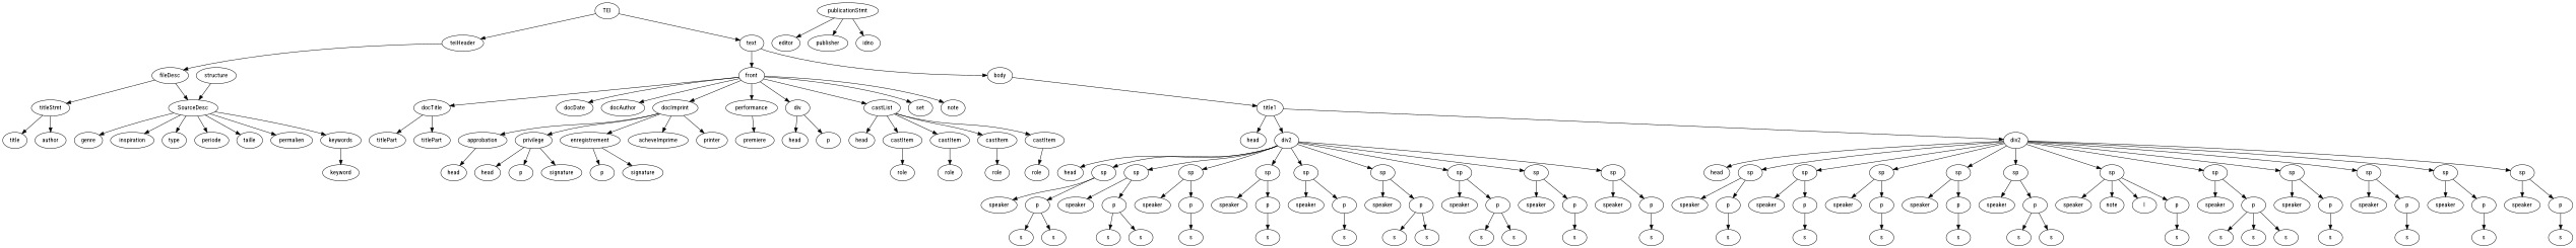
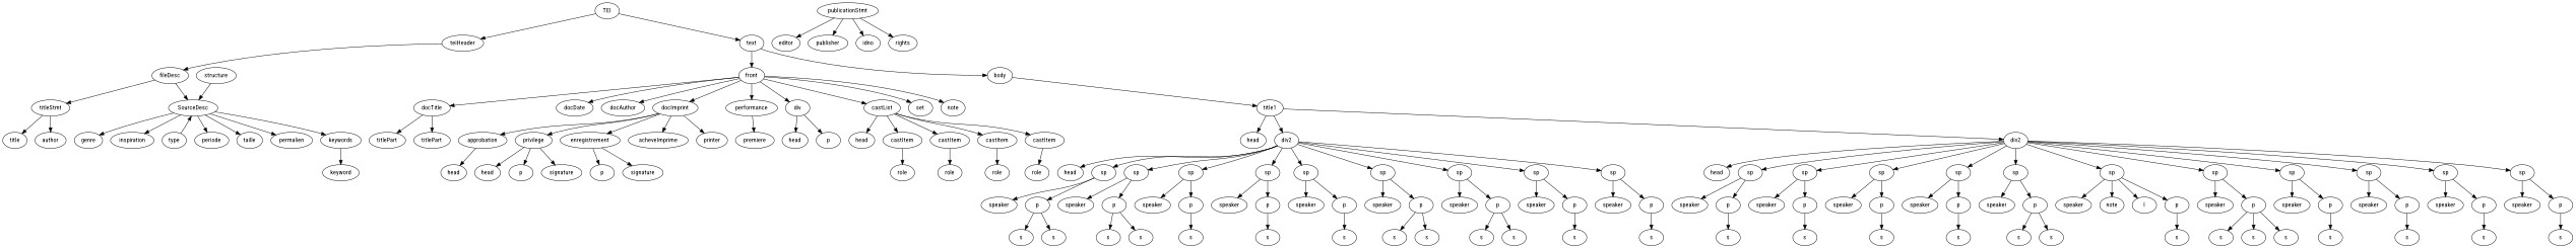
  digraph {
    fontname="Roboto Condensed"
    node [fontname="Roboto Condensed"]
    edge [fontname="Roboto Condensed"]
    n1 [label=TEI]
    n2 [label=teiHeader]
    n3 [label=text]
    n4 [label=fileDesc]
    n5 [label=front]
    n6 [label=body]
    n7 [label=titleStmt]
    n8 [label=SourceDesc]
    n9 [label=title]
    n10 [label=author]
    n11 [label=publicationStmt]
    n12 [label=editor]
    n13 [label=publisher]
    n14 [label=idno]
+   n15 [label=rights]
    n16 [label=genre]
    n17 [label=inspiration]
    n18 [label=type]
    n19 [label=periode]
    n20 [label=taille]
    n21 [label=permalien]
    n22 [label=keywords]
    n23 [label=structure]
    n24 [label=keyword]
    n25 [label=docTitle]
    n26 [label=docDate]
    n27 [label=docAuthor]
    n28 [label=docImprint]
    n29 [label=performance]
    n30 [label=div]
    n31 [label=castList]
    n32 [label=set]
    n33 [label=note]
    n34 [label=title1]
    n35 [label=titlePart]
    n36 [label=titlePart]
    n37 [label=approbation]
    n38 [label=privilege]
    n39 [label=enregistrement]
    n40 [label=acheveImprime]
    n41 [label=printer]
    n42 [label=premiere]
    n43 [label=head]
    n44 [label=p]
    n45 [label=head]
    n46 [label=castItem]
    n47 [label=castItem]
    n48 [label=castItem]
    n49 [label=castItem]
    n50 [label=head]
    n51 [label=head]
    n52 [label=p]
    n53 [label=signature]
    n54 [label=p]
    n55 [label=signature]
    n56 [label=role]
    n57 [label=role]
    n58 [label=role]
    n59 [label=role]
    n60 [label=head]
    n61 [label=div2]
    n62 [label=div2]
    n63 [label=head]
    n64 [label=sp]
    n65 [label=sp]
    n66 [label=sp]
    n67 [label=sp]
    n68 [label=sp]
    n69 [label=sp]
    n70 [label=sp]
    n71 [label=sp]
    n72 [label=sp]
    n73 [label=head]
    n74 [label=sp]
    n75 [label=sp]
    n76 [label=sp]
    n77 [label=sp]
    n78 [label=sp]
    n79 [label=sp]
    n80 [label=sp]
    n81 [label=sp]
    n82 [label=sp]
    n83 [label=sp]
    n84 [label=sp]
    n85 [label=speaker]
    n86 [label=p]
    n87 [label=speaker]
    n88 [label=p]
    n89 [label=speaker]
    n90 [label=p]
    n91 [label=speaker]
    n92 [label=p]
    n93 [label=speaker]
    n94 [label=p]
    n95 [label=speaker]
    n96 [label=p]
    n97 [label=speaker]
    n98 [label=p]
    n99 [label=speaker]
    n100 [label=p]
    n101 [label=speaker]
    n102 [label=p]
    n103 [label=s]
    n104 [label=s]
    n105 [label=s]
    n106 [label=s]
    n107 [label=s]
    n108 [label=s]
    n109 [label=s]
    n110 [label=s]
    n111 [label=s]
    n112 [label=s]
    n113 [label=s]
    n114 [label=s]
    n115 [label=s]
    n116 [label=speaker]
    n117 [label=p]
    n118 [label=speaker]
    n119 [label=p]
    n120 [label=speaker]
    n121 [label=p]
    n122 [label=speaker]
    n123 [label=p]
    n124 [label=speaker]
    n125 [label=p]
    n126 [label=speaker]
    n127 [label=note]
    n128 [label=l]
    n129 [label=p]
    n130 [label=speaker]
    n131 [label=p]
    n132 [label=speaker]
    n133 [label=p]
    n134 [label=speaker]
    n135 [label=p]
    n136 [label=speaker]
    n137 [label=p]
    n138 [label=speaker]
    n139 [label=p]
    n140 [label=s]
    n141 [label=s]
    n142 [label=s]
    n143 [label=s]
    n144 [label=s]
    n145 [label=s]
    n146 [label=s]
    n147 [label=s]
    n148 [label=s]
    n149 [label=s]
    n150 [label=s]
    n151 [label=s]
    n152 [label=s]
    n153 [label=s]
    n1 -> n2
    n1 -> n3
    n2 -> n4
    n3 -> n5
    n3 -> n6
    n4 -> n7
    n4 -> n8
    n5 -> n25
    n5 -> n26
    n5 -> n27
    n5 -> n28
    n5 -> n29
    n5 -> n30
    n5 -> n31
    n5 -> n32
    n5 -> n33
    n6 -> n34
    n7 -> n9
    n7 -> n10
    n8 -> n16
    n8 -> n17
-   n8 -> n18
+   n18 -> n8
    n8 -> n19
    n8 -> n20
    n8 -> n21
    n8 -> n22
    n11 -> n12
    n11 -> n13
    n11 -> n14
+   n11 -> n15
    n22 -> n24
    n23 -> n8
    n25 -> n35
    n25 -> n36
    n28 -> n37
    n28 -> n38
    n28 -> n39
    n28 -> n40
    n28 -> n41
    n29 -> n42
    n30 -> n43
    n30 -> n44
    n31 -> n45
    n31 -> n46
    n31 -> n47
    n31 -> n48
    n31 -> n49
    n34 -> n60
    n34 -> n61
    n34 -> n62
    n37 -> n50
    n38 -> n51
    n38 -> n52
    n38 -> n53
    n39 -> n54
    n39 -> n55
    n46 -> n56
    n47 -> n57
    n48 -> n58
    n49 -> n59
    n61 -> n63
    n61 -> n64
    n61 -> n65
    n61 -> n66
    n61 -> n67
    n61 -> n68
    n61 -> n69
    n61 -> n70
    n61 -> n71
    n61 -> n72
    n62 -> n73
    n62 -> n74
    n62 -> n75
    n62 -> n76
    n62 -> n77
    n62 -> n78
    n62 -> n79
    n62 -> n80
    n62 -> n81
    n62 -> n82
    n62 -> n83
    n62 -> n84
    n64 -> n85
    n64 -> n86
    n65 -> n87
    n65 -> n88
    n66 -> n89
    n66 -> n90
    n67 -> n91
    n67 -> n92
    n68 -> n93
    n68 -> n94
    n69 -> n95
    n69 -> n96
    n70 -> n97
    n70 -> n98
    n71 -> n99
    n71 -> n100
    n72 -> n101
    n72 -> n102
    n74 -> n116
    n74 -> n117
    n75 -> n118
    n75 -> n119
    n76 -> n120
    n76 -> n121
    n77 -> n122
    n77 -> n123
    n78 -> n124
    n78 -> n125
    n79 -> n126
    n79 -> n127
    n79 -> n128
    n79 -> n129
    n80 -> n130
    n80 -> n131
    n81 -> n132
    n81 -> n133
    n82 -> n134
    n82 -> n135
    n83 -> n136
    n83 -> n137
    n84 -> n138
    n84 -> n139
    n86 -> n103
    n86 -> n104
    n88 -> n105
    n88 -> n106
    n90 -> n107
    n92 -> n108
    n94 -> n109
    n96 -> n110
    n96 -> n111
    n98 -> n112
    n98 -> n113
    n100 -> n114
    n102 -> n115
    n117 -> n140
    n119 -> n141
    n121 -> n142
    n123 -> n143
    n125 -> n144
    n125 -> n145
    n129 -> n146
    n131 -> n147
    n131 -> n148
    n131 -> n149
    n133 -> n150
    n135 -> n151
    n137 -> n152
    n139 -> n153
  }
